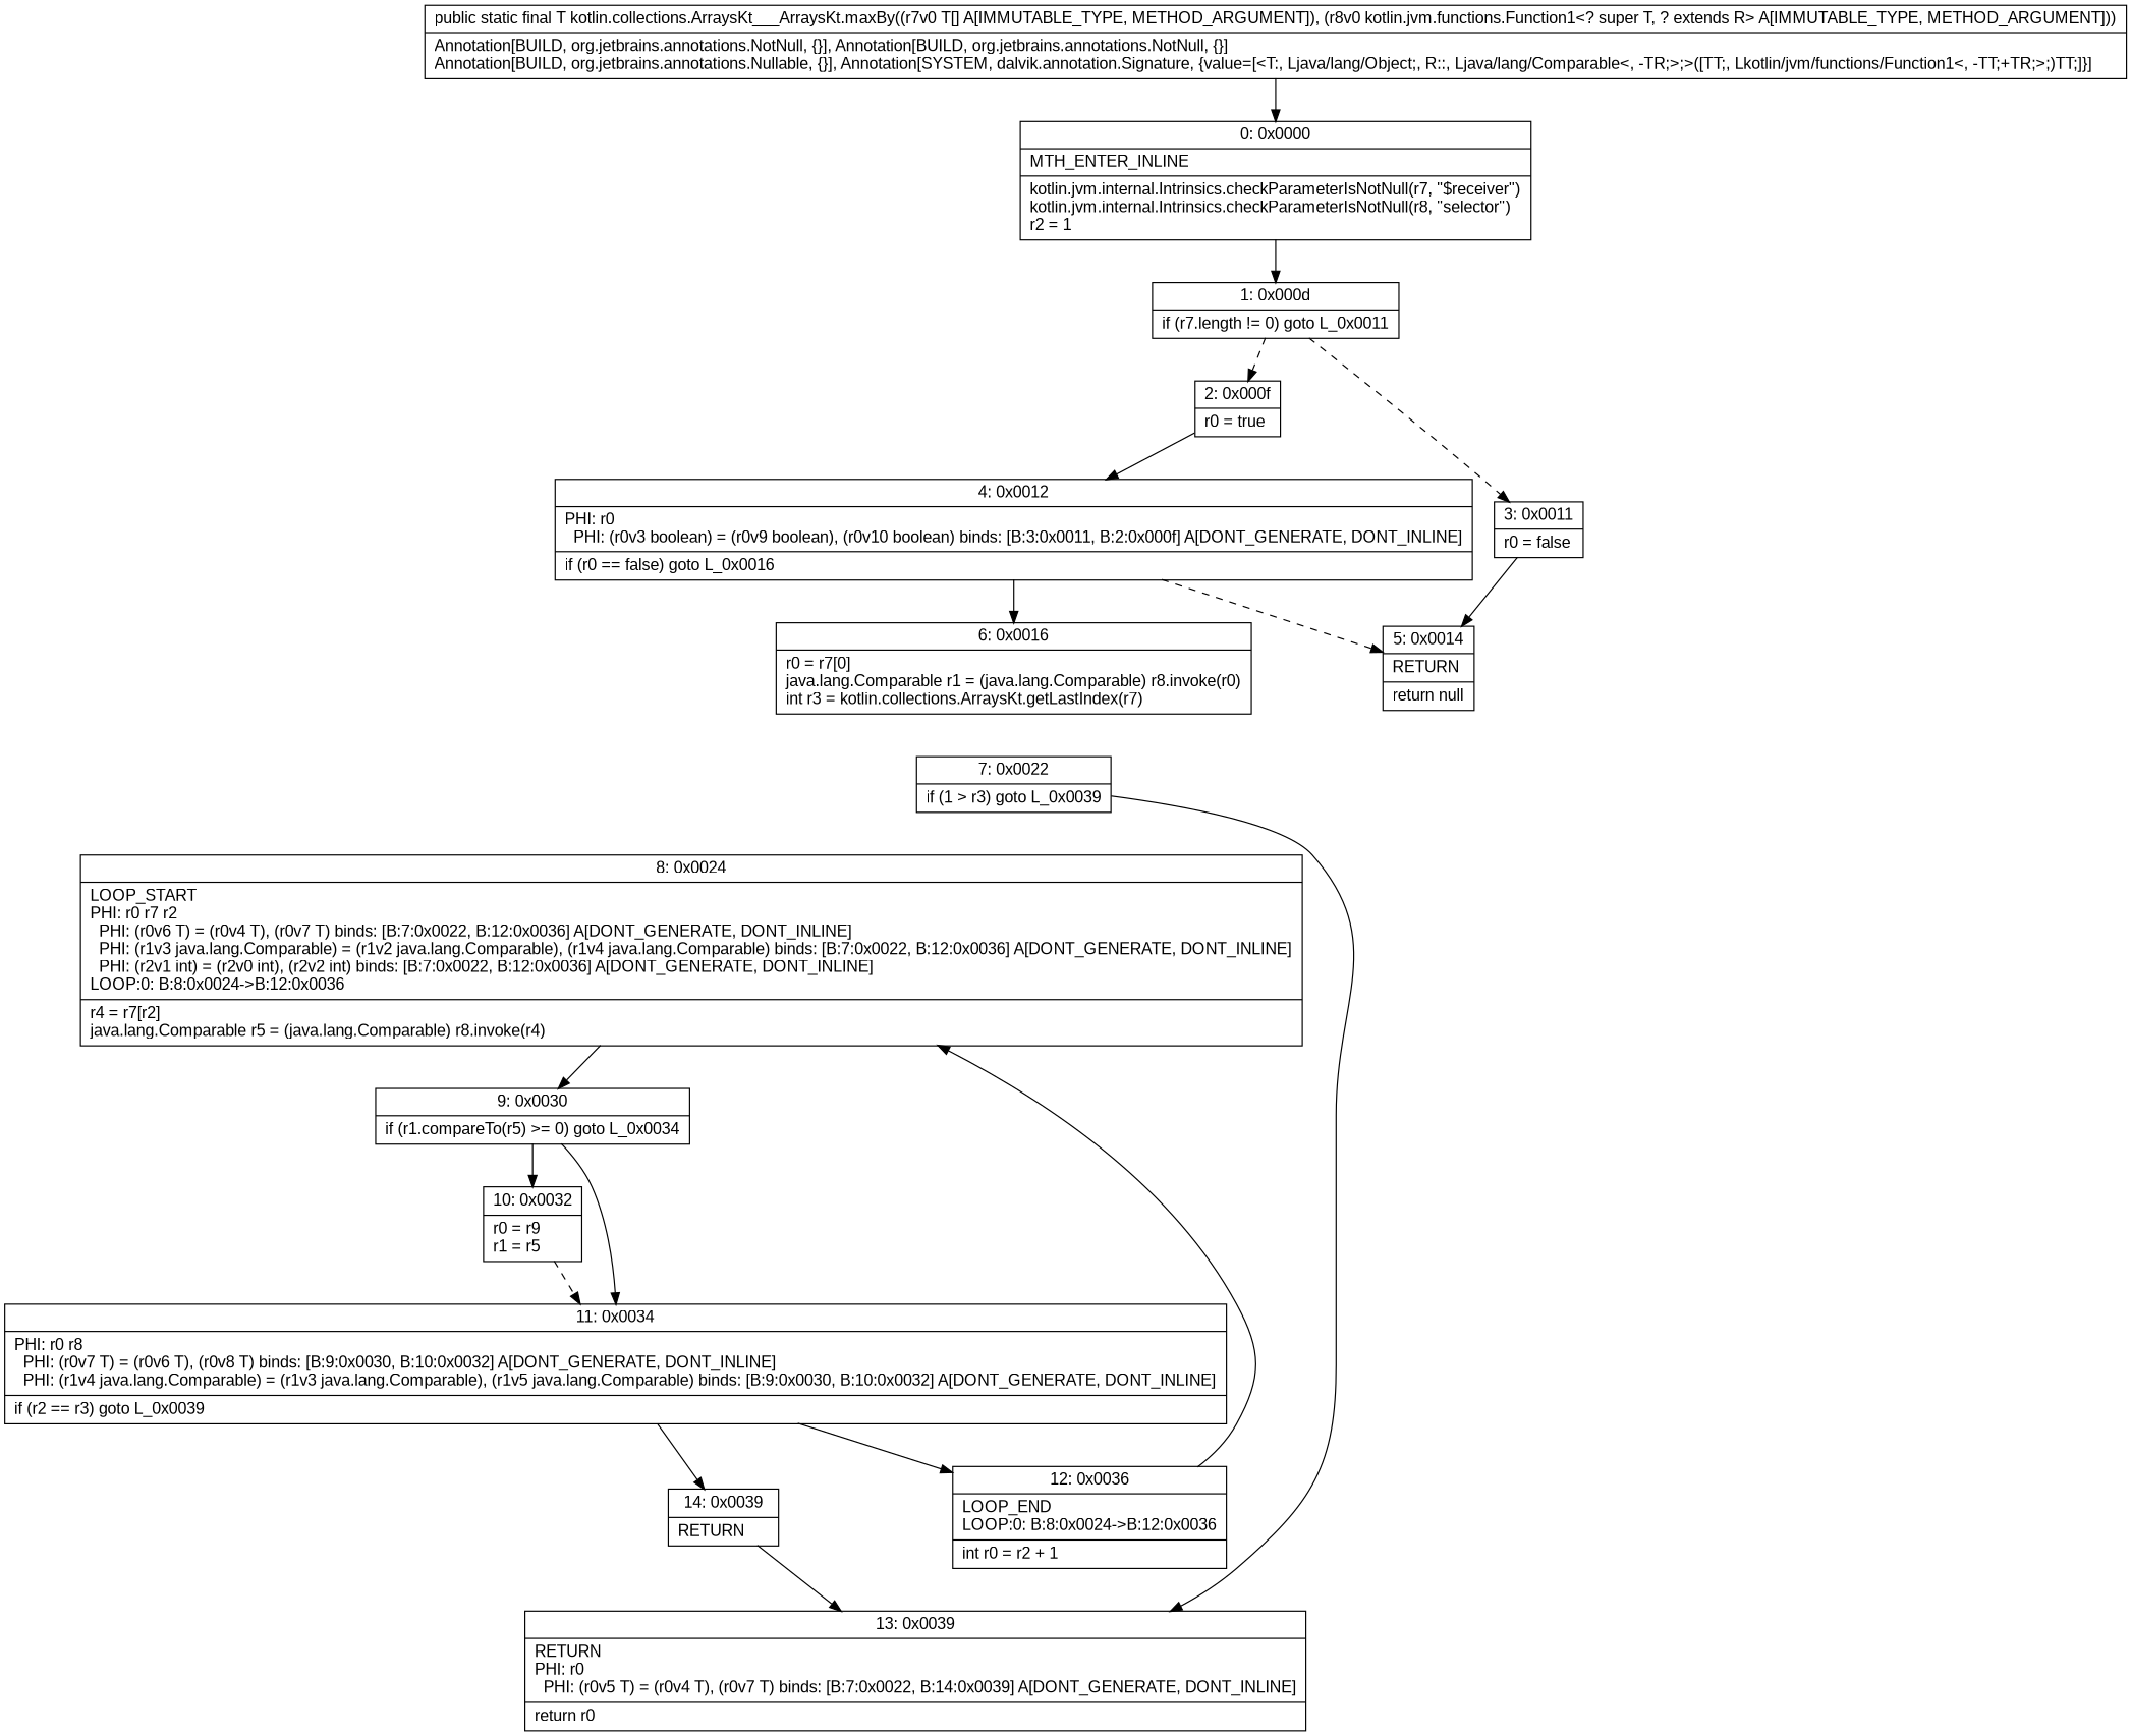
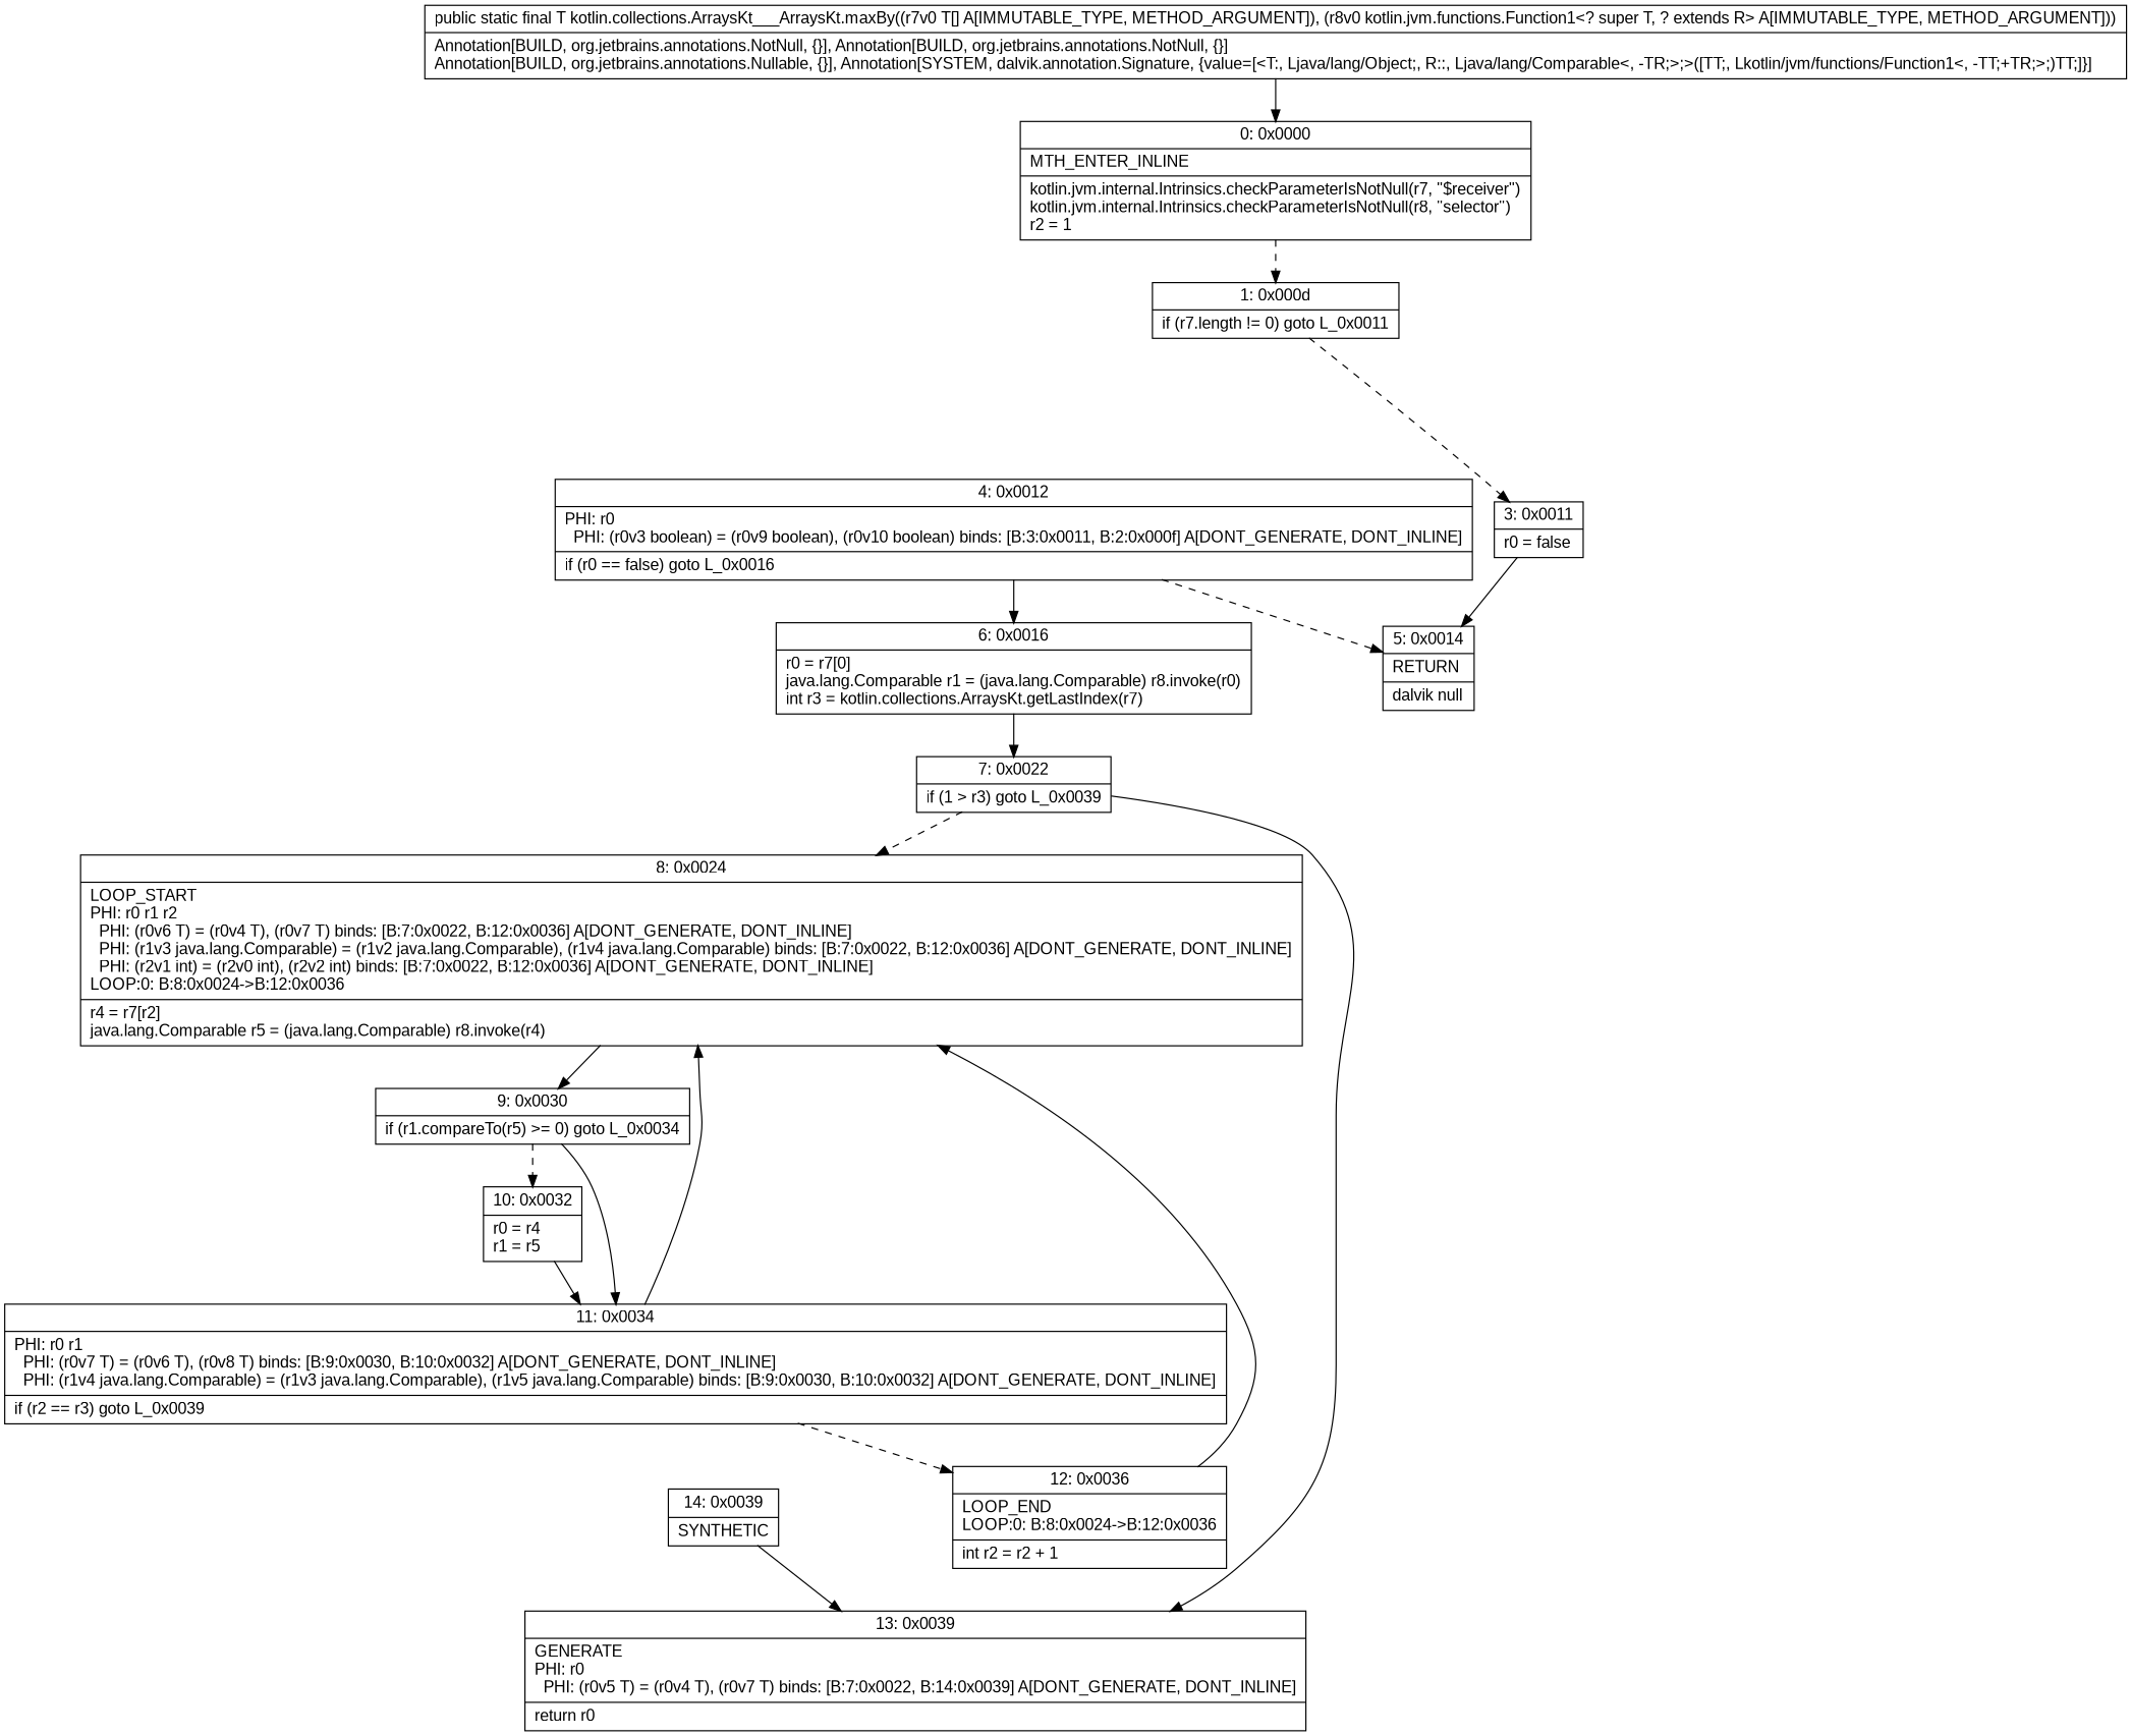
  digraph {
    fontname="Liberation Sans"
    node [fontname="Liberation Sans" shape=record]
    edge [fontname="Liberation Sans"]
    n1 [label="{0\:\ 0x0000|MTH_ENTER_INLINE\l|kotlin.jvm.internal.Intrinsics.checkParameterIsNotNull(r7, \"$receiver\")\lkotlin.jvm.internal.Intrinsics.checkParameterIsNotNull(r8, \"selector\")\lr2 = 1\l}"]
    n2 [label="{1\:\ 0x000d|if (r7.length != 0) goto L_0x0011\l}"]
-   n3 [label="{2\:\ 0x000f|r0 = true\l}"]
    n4 [label="{3\:\ 0x0011|r0 = false\l}"]
    n5 [label="{4\:\ 0x0012|PHI: r0 \l  PHI: (r0v3 boolean) = (r0v9 boolean), (r0v10 boolean) binds: [B:3:0x0011, B:2:0x000f] A[DONT_GENERATE, DONT_INLINE]\l|if (r0 == false) goto L_0x0016\l}"]
-   n6 [label="{5\:\ 0x0014|RETURN\l|return null\l}"]
+   n6 [label="{5\:\ 0x0014|RETURN\l|dalvik null\l}"]
    n7 [label="{6\:\ 0x0016|r0 = r7[0]\ljava.lang.Comparable r1 = (java.lang.Comparable) r8.invoke(r0)\lint r3 = kotlin.collections.ArraysKt.getLastIndex(r7)\l}"]
    n8 [label="{7\:\ 0x0022|if (1 \> r3) goto L_0x0039\l}"]
-   n9 [label="{8\:\ 0x0024|LOOP_START\lPHI: r0 r7 r2 \l  PHI: (r0v6 T) = (r0v4 T), (r0v7 T) binds: [B:7:0x0022, B:12:0x0036] A[DONT_GENERATE, DONT_INLINE]\l  PHI: (r1v3 java.lang.Comparable) = (r1v2 java.lang.Comparable), (r1v4 java.lang.Comparable) binds: [B:7:0x0022, B:12:0x0036] A[DONT_GENERATE, DONT_INLINE]\l  PHI: (r2v1 int) = (r2v0 int), (r2v2 int) binds: [B:7:0x0022, B:12:0x0036] A[DONT_GENERATE, DONT_INLINE]\lLOOP:0: B:8:0x0024\-\>B:12:0x0036\l|r4 = r7[r2]\ljava.lang.Comparable r5 = (java.lang.Comparable) r8.invoke(r4)\l}"]
-   n10 [label="{13\:\ 0x0039|RETURN\lPHI: r0 \l  PHI: (r0v5 T) = (r0v4 T), (r0v7 T) binds: [B:7:0x0022, B:14:0x0039] A[DONT_GENERATE, DONT_INLINE]\l|return r0\l}"]
+   n9 [label="{8\:\ 0x0024|LOOP_START\lPHI: r0 r1 r2 \l  PHI: (r0v6 T) = (r0v4 T), (r0v7 T) binds: [B:7:0x0022, B:12:0x0036] A[DONT_GENERATE, DONT_INLINE]\l  PHI: (r1v3 java.lang.Comparable) = (r1v2 java.lang.Comparable), (r1v4 java.lang.Comparable) binds: [B:7:0x0022, B:12:0x0036] A[DONT_GENERATE, DONT_INLINE]\l  PHI: (r2v1 int) = (r2v0 int), (r2v2 int) binds: [B:7:0x0022, B:12:0x0036] A[DONT_GENERATE, DONT_INLINE]\lLOOP:0: B:8:0x0024\-\>B:12:0x0036\l|r4 = r7[r2]\ljava.lang.Comparable r5 = (java.lang.Comparable) r8.invoke(r4)\l}"]
+   n10 [label="{13\:\ 0x0039|GENERATE\lPHI: r0 \l  PHI: (r0v5 T) = (r0v4 T), (r0v7 T) binds: [B:7:0x0022, B:14:0x0039] A[DONT_GENERATE, DONT_INLINE]\l|return r0\l}"]
    n11 [label="{9\:\ 0x0030|if (r1.compareTo(r5) \>= 0) goto L_0x0034\l}"]
-   n12 [label="{10\:\ 0x0032|r0 = r9\lr1 = r5\l}"]
-   n13 [label="{11\:\ 0x0034|PHI: r0 r8 \l  PHI: (r0v7 T) = (r0v6 T), (r0v8 T) binds: [B:9:0x0030, B:10:0x0032] A[DONT_GENERATE, DONT_INLINE]\l  PHI: (r1v4 java.lang.Comparable) = (r1v3 java.lang.Comparable), (r1v5 java.lang.Comparable) binds: [B:9:0x0030, B:10:0x0032] A[DONT_GENERATE, DONT_INLINE]\l|if (r2 == r3) goto L_0x0039\l}"]
-   n14 [label="{12\:\ 0x0036|LOOP_END\lLOOP:0: B:8:0x0024\-\>B:12:0x0036\l|int r0 = r2 + 1\l}"]
-   n15 [label="{14\:\ 0x0039|RETURN\l}"]
+   n12 [label="{10\:\ 0x0032|r0 = r4\lr1 = r5\l}"]
+   n13 [label="{11\:\ 0x0034|PHI: r0 r1 \l  PHI: (r0v7 T) = (r0v6 T), (r0v8 T) binds: [B:9:0x0030, B:10:0x0032] A[DONT_GENERATE, DONT_INLINE]\l  PHI: (r1v4 java.lang.Comparable) = (r1v3 java.lang.Comparable), (r1v5 java.lang.Comparable) binds: [B:9:0x0030, B:10:0x0032] A[DONT_GENERATE, DONT_INLINE]\l|if (r2 == r3) goto L_0x0039\l}"]
+   n14 [label="{12\:\ 0x0036|LOOP_END\lLOOP:0: B:8:0x0024\-\>B:12:0x0036\l|int r2 = r2 + 1\l}"]
+   n15 [label="{14\:\ 0x0039|SYNTHETIC\l}"]
    n16 [label="{public static final T kotlin.collections.ArraysKt___ArraysKt.maxBy((r7v0 T[] A[IMMUTABLE_TYPE, METHOD_ARGUMENT]), (r8v0 kotlin.jvm.functions.Function1\<? super T, ? extends R\> A[IMMUTABLE_TYPE, METHOD_ARGUMENT]))  | Annotation[BUILD, org.jetbrains.annotations.NotNull, \{\}], Annotation[BUILD, org.jetbrains.annotations.NotNull, \{\}]\lAnnotation[BUILD, org.jetbrains.annotations.Nullable, \{\}], Annotation[SYSTEM, dalvik.annotation.Signature, \{value=[\<T:, Ljava\/lang\/Object;, R::, Ljava\/lang\/Comparable\<, \-TR;\>;\>([TT;, Lkotlin\/jvm\/functions\/Function1\<, \-TT;+TR;\>;)TT;]\}]\l}"]
-   n1 -> n2
-   n2 -> n3 [style=dashed]
+   n1 -> n2 [style=dashed]
    n2 -> n4 [style=dashed]
-   n3 -> n5
    n4 -> n6
    n5 -> n6 [style=dashed]
    n5 -> n7
+   n7 -> n8
+   n8 -> n9 [style=dashed]
    n8 -> n10
    n9 -> n11
-   n11 -> n12 [style=solid]
+   n11 -> n12 [style=dashed]
    n11 -> n13
-   n12 -> n13 [style=dashed]
-   n13 -> n14 [style=solid]
-   n13 -> n15
+   n12 -> n13
+   n13 -> n14 [style=dashed]
+   n13 -> n9
    n14 -> n9
    n15 -> n10
    n16 -> n1
  }
